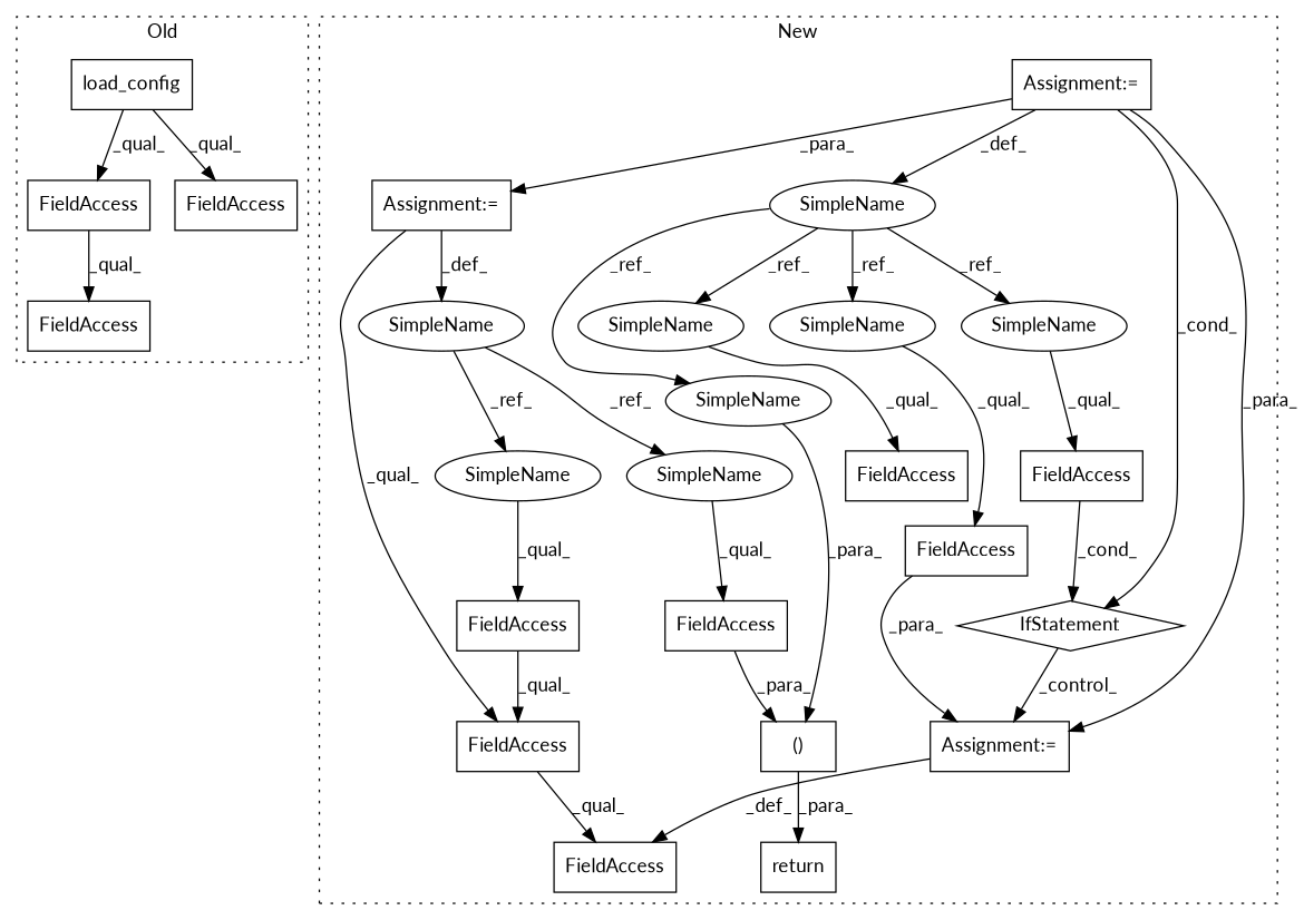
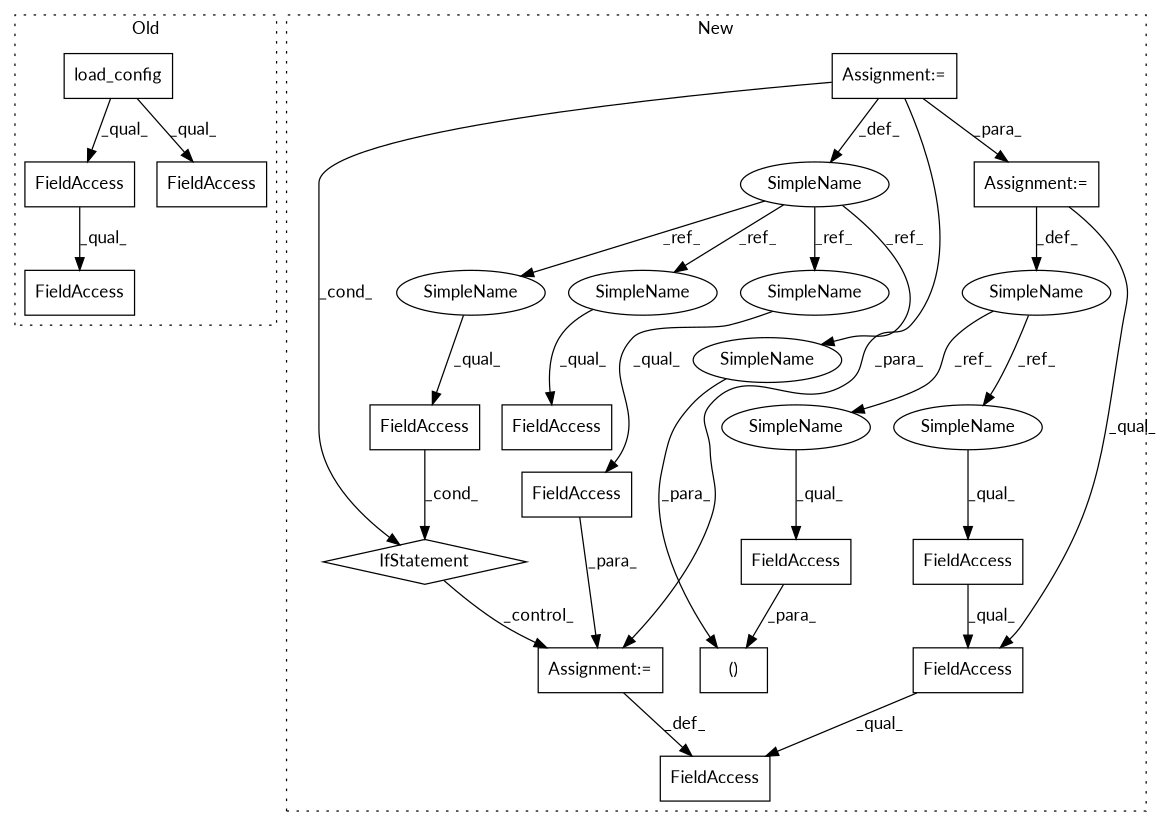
  digraph {
    fontname=Lato
    node [a=22 l=4 s=1298 shape=box fontname=Lato]
    edge [fontname=Lato]
    n1 [a=32 l=13 label=load_config s=574]
    n2 [l=8 label=FieldAccess s=946]
    n3 [l=17 label=FieldAccess s=574]
    n4 [l=22 label=FieldAccess s=946]
-   n5 [a=41 l=12 label=return s=1357]
    n6 [a=106 l=27 label="()" s=1369]
    n7 [a=42 label=SimpleName s=1195 shape=ellipse]
    n8 [l=17 label=FieldAccess s=1271]
    n9 [l=17 label=FieldAccess s=1328]
    n10 [l=16 label=FieldAccess s=1244]
    n11 [l=10 label=FieldAccess s=1386]
    n12 [a=42 l=6 label=SimpleName s=1225 shape=ellipse]
    n13 [l=10 label=FieldAccess]
    n14 [l=15 label=FieldAccess]
    n15 [l=29 label=FieldAccess]
    n16 [a=25 l="4,2" label=IfStatement s="1267,1288" shape=diamond]
    n17 [a=7 l=1 label="Assignment:=" s=1231]
    n18 [a=7 l=1 label="Assignment:=" s=1327]
    n19 [a=7 l=1 label="Assignment:=" s=1199]
    n20 [a=42 label=SimpleName s=1369 shape=ellipse]
    n21 [a=42 label=SimpleName s=1271 shape=ellipse]
    n22 [a=42 label=SimpleName s=1244 shape=ellipse]
    n23 [a=42 label=SimpleName s=1328 shape=ellipse]
    n24 [a=42 l=6 label=SimpleName shape=ellipse]
    n25 [a=42 l=6 label=SimpleName s=1386 shape=ellipse]
    subgraph cluster_1 {
      label=Old
      style=dotted
      n1
      n2
      n3
      n4
    }
    subgraph cluster_2 {
      label=New
      style=dotted
-     n5
      n6
      n7
      n8
      n9
      n10
      n11
      n12
      n13
      n14
      n15
      n16
      n17
      n18
      n19
      n20
      n21
      n22
      n23
      n24
      n25
    }
    n1 -> n2 [label=_qual_]
    n1 -> n3 [label=_qual_]
    n2 -> n4 [label=_qual_]
-   n6 -> n5 [label=_para_]
    n7 -> n20 [label=_ref_]
    n7 -> n21 [label=_ref_]
    n7 -> n22 [label=_ref_]
    n7 -> n23 [label=_ref_]
    n8 -> n16 [label=_cond_]
    n9 -> n18 [label=_para_]
    n11 -> n6 [label=_para_]
    n12 -> n24 [label=_ref_]
    n12 -> n25 [label=_ref_]
    n13 -> n14 [label=_qual_]
    n14 -> n15 [label=_qual_]
    n16 -> n18 [label=_control_]
    n17 -> n12 [label=_def_]
    n17 -> n14 [label=_qual_]
    n18 -> n15 [label=_def_]
    n19 -> n7 [label=_def_]
    n19 -> n16 [label=_cond_]
    n19 -> n17 [label=_para_]
    n19 -> n18 [label=_para_]
    n20 -> n6 [label=_para_]
    n21 -> n8 [label=_qual_]
    n22 -> n10 [label=_qual_]
    n23 -> n9 [label=_qual_]
    n24 -> n13 [label=_qual_]
    n25 -> n11 [label=_qual_]
  }
